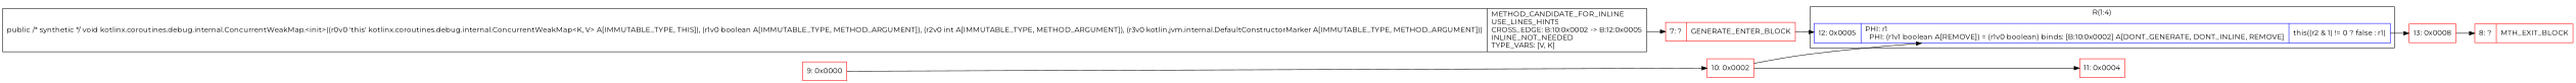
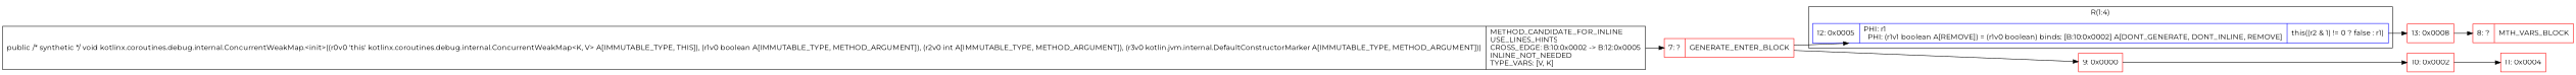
  digraph {
    fontname=Montserrat
    rankdir=LR
    node [color=red fontname=Montserrat shape=record]
    edge [fontname=Montserrat]
    n1 [color=blue label="{12\:\ 0x0005|PHI: r1 \l  PHI: (r1v1 boolean A[REMOVE]) = (r1v0 boolean) binds: [B:10:0x0002] A[DONT_GENERATE, DONT_INLINE, REMOVE]\l|this((r2 & 1) != 0 ? false : r1)\l}"]
    n2 [label="{13\:\ 0x0008}"]
-   n3 [label="{8\:\ ?|MTH_EXIT_BLOCK\l}"]
+   n3 [label="{8\:\ ?|MTH_VARS_BLOCK\l}"]
    n4 [label="{7\:\ ?|GENERATE_ENTER_BLOCK\l}"]
    n5 [label="{9\:\ 0x0000}"]
    n6 [label="{10\:\ 0x0002}"]
    n7 [label="{11\:\ 0x0004}"]
    n8 [label="{public \/* synthetic *\/ void kotlinx.coroutines.debug.internal.ConcurrentWeakMap.\<init\>((r0v0 'this' kotlinx.coroutines.debug.internal.ConcurrentWeakMap\<K, V\> A[IMMUTABLE_TYPE, THIS]), (r1v0 boolean A[IMMUTABLE_TYPE, METHOD_ARGUMENT]), (r2v0 int A[IMMUTABLE_TYPE, METHOD_ARGUMENT]), (r3v0 kotlin.jvm.internal.DefaultConstructorMarker A[IMMUTABLE_TYPE, METHOD_ARGUMENT]))  | METHOD_CANDIDATE_FOR_INLINE\lUSE_LINES_HINTS\lCROSS_EDGE: B:10:0x0002 \-\> B:12:0x0005\lINLINE_NOT_NEEDED\lTYPE_VARS: [V, K]\l}" color=""]
    subgraph cluster_1 {
      label="R(1:4)"
      n1
    }
    n1 -> n2
    n2 -> n3
    n4 -> n1
+   n4 -> n5
    n5 -> n6
-   n6 -> n1
    n6 -> n7
    n8 -> n4
  }
